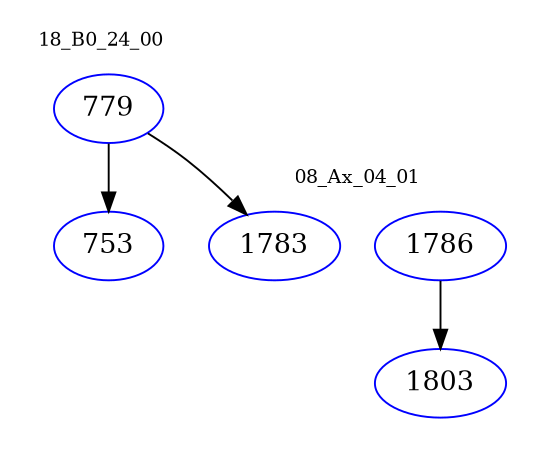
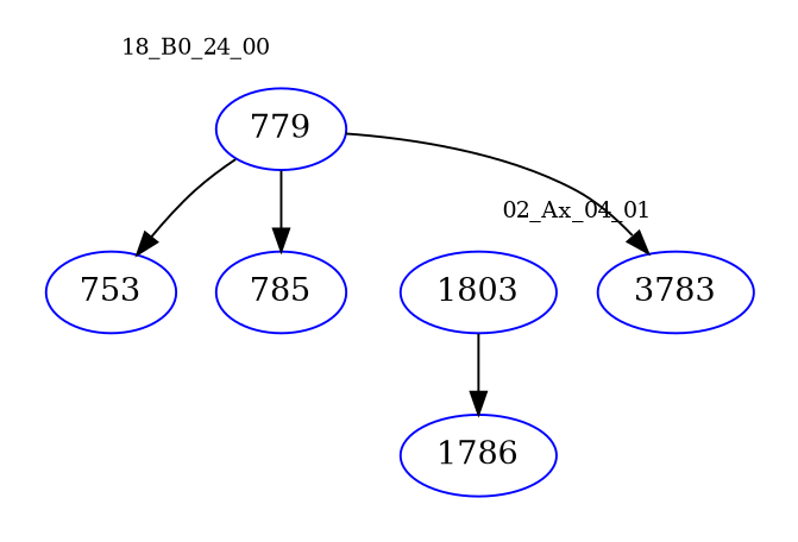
  digraph {
    node [color=blue]
    edge [color=black]
    n1 [label=1786]
-   n2 [label=1783]
+   n2 [label=3783]
    n3 [label=1803]
    n4 [label=779]
    n5 [label=753]
+   n6 [label=785]
    subgraph cluster_1 {
      color=white
      fontsize=10
-     label="08_Ax_04_01"
+     label="02_Ax_04_01"
      n1
      n2
      n3
    }
    subgraph cluster_2 {
      color=white
      fontsize=10
      label="18_B0_24_00"
      n4
      n5
+     n6
    }
-   n1 -> n3
+   n3 -> n1
    n4 -> n2
    n4 -> n5
+   n4 -> n6
  }
